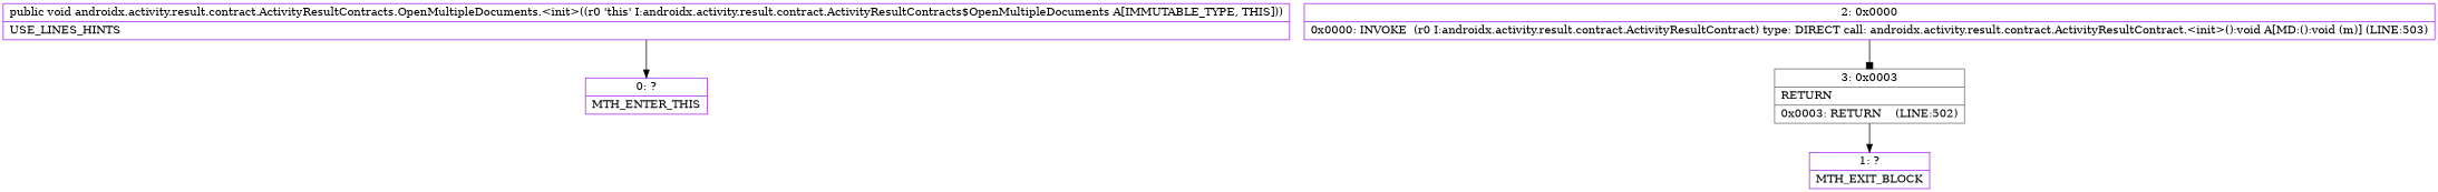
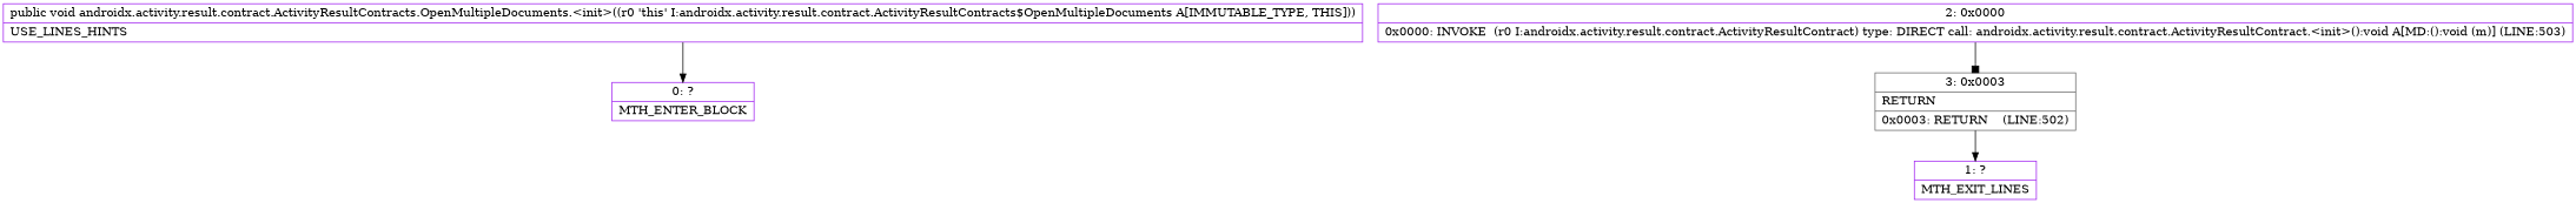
  digraph {
    node [color=purple shape=record]
    edge [arrowhead=normal]
-   n1 [label="{0\:\ ?|MTH_ENTER_THIS\l}"]
+   n1 [label="{0\:\ ?|MTH_ENTER_BLOCK\l}"]
    n2 [label="{2\:\ 0x0000|0x0000: INVOKE  (r0 I:androidx.activity.result.contract.ActivityResultContract) type: DIRECT call: androidx.activity.result.contract.ActivityResultContract.\<init\>():void A[MD:():void (m)] (LINE:503)\l}"]
    n3 [color=gray40 label="{3\:\ 0x0003|RETURN\l|0x0003: RETURN    (LINE:502)\l}"]
-   n4 [label="{1\:\ ?|MTH_EXIT_BLOCK\l}"]
+   n4 [label="{1\:\ ?|MTH_EXIT_LINES\l}"]
    n5 [label="{public void androidx.activity.result.contract.ActivityResultContracts.OpenMultipleDocuments.\<init\>((r0 'this' I:androidx.activity.result.contract.ActivityResultContracts$OpenMultipleDocuments A[IMMUTABLE_TYPE, THIS]))  | USE_LINES_HINTS\l}"]
    n2 -> n3 [arrowhead=box]
    n3 -> n4
    n5 -> n1
  }
